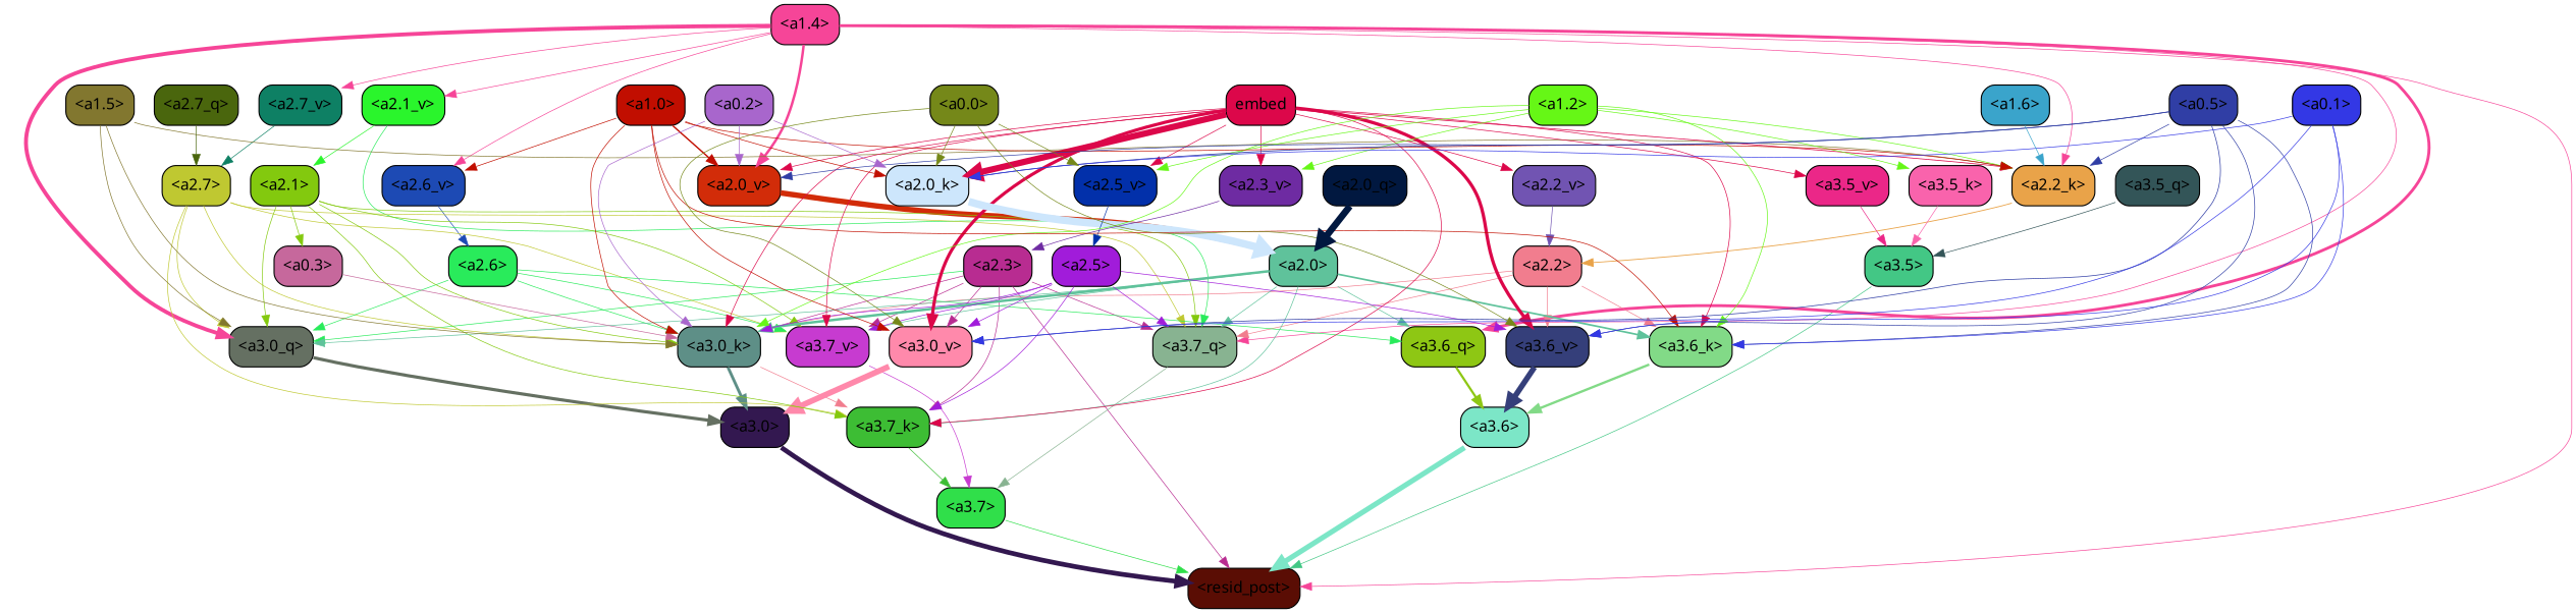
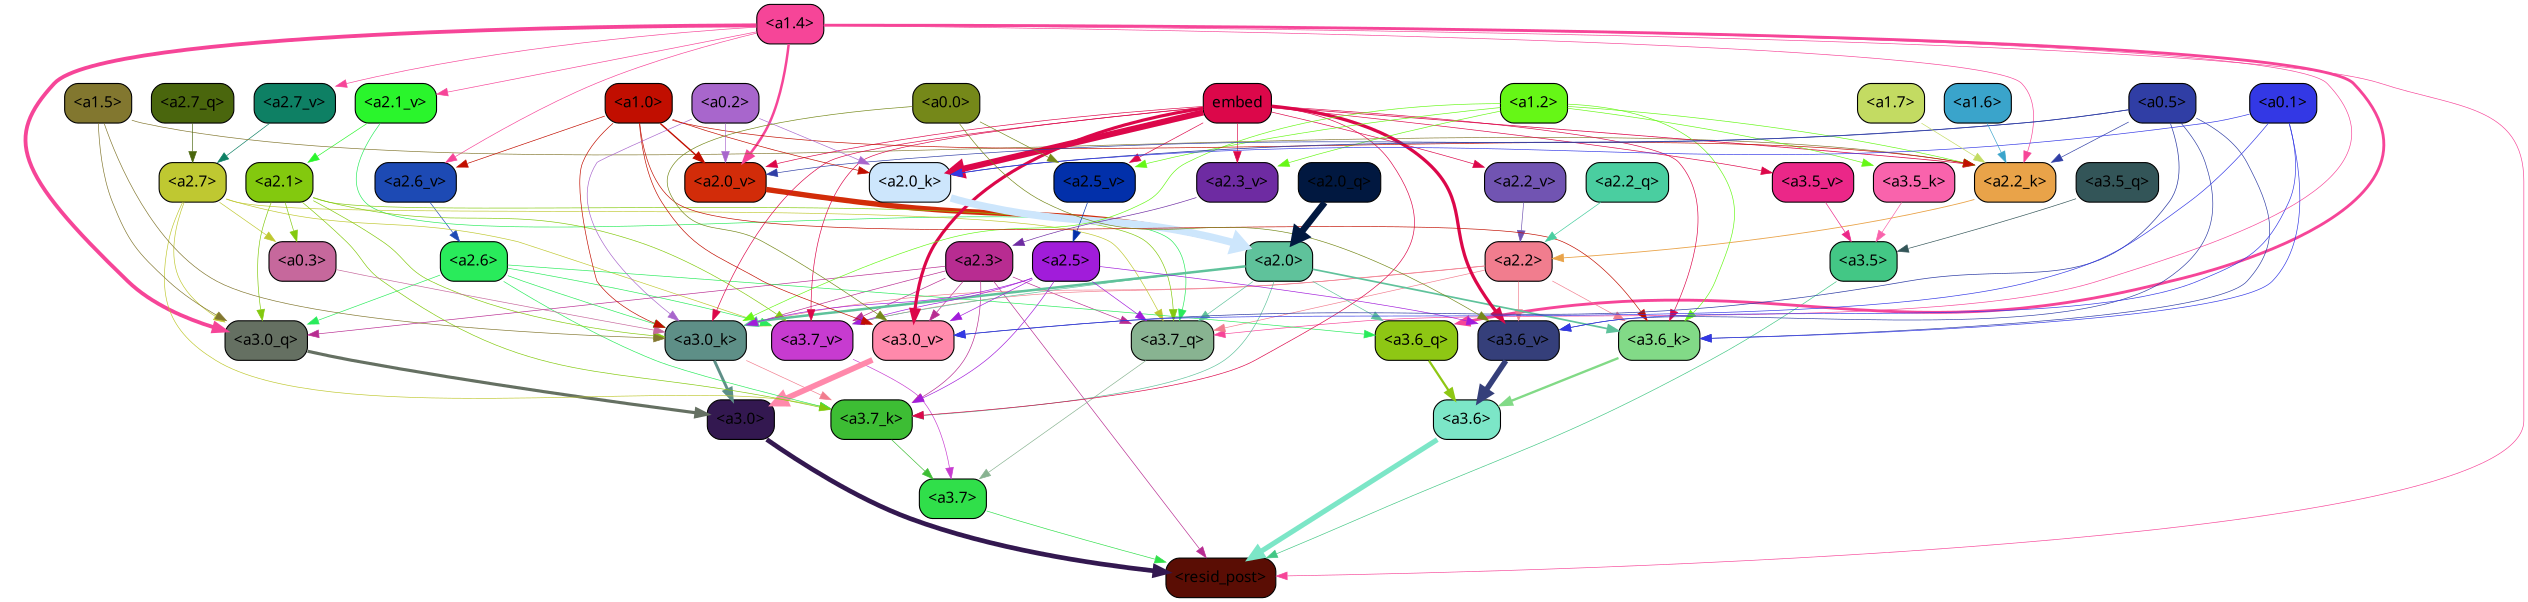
  strict digraph {
    fontname="Noto Sans"
    splines=true
    node [color=black fontname="Noto Sans" shape=box style="filled, rounded"]
    edge [color="#dc074a" fontname="Noto Sans" penwidth=0.6]
    "<a3.7>" [fillcolor="#30df4a"]
    "<resid_post>" [fillcolor="#5a0d04"]
    "<a3.6>" [fillcolor="#7ce6c7"]
    "<a3.5>" [fillcolor="#43c785"]
    "<a3.0>" [fillcolor="#331850"]
    "<a2.3>" [fillcolor="#b82c91"]
    "<a3.7_q>" [fillcolor="#88b391"]
    "<a3.0_q>" [fillcolor="#657062"]
    "<a3.7_k>" [fillcolor="#3dbd34"]
    "<a3.0_k>" [fillcolor="#5e8f87"]
    "<a3.7_v>" [fillcolor="#c73bd0"]
    "<a3.0_v>" [fillcolor="#ff89ab"]
    "<a1.4>" [fillcolor="#f64598"]
    "<a3.6_q>" [fillcolor="#8ec714"]
    "<a2.2_k>" [fillcolor="#e9a349"]
    "<a2.7_v>" [fillcolor="#0e8064"]
    "<a2.6_v>" [fillcolor="#1d4ab4"]
    "<a2.1_v>" [fillcolor="#2af52c"]
    "<a2.0_v>" [fillcolor="#d22c09"]
    "<a2.2>" [fillcolor="#f17d8e"]
    "<a2.7>" [fillcolor="#bfc831"]
    "<a2.6>" [fillcolor="#29eb5b"]
    "<a2.1>" [fillcolor="#83c90e"]
    "<a2.0>" [fillcolor="#5fc29b"]
    "<a3.6_k>" [fillcolor="#82da87"]
    "<a3.6_v>" [fillcolor="#353f7a"]
    "<a0.3>" [fillcolor="#c6689c"]
    "<a3.5_q>" [fillcolor="#335558"]
    "<a3.5_k>" [fillcolor="#f963ac"]
    "<a3.5_v>" [fillcolor="#eb2788"]
    "<a2.5>" [fillcolor="#a11cda"]
    "<a1.5>" [fillcolor="#82772f"]
    embed [fillcolor="#dc074a"]
    "<a2.0_k>" [fillcolor="#cde6fc"]
    "<a2.5_v>" [fillcolor="#0230aa"]
    "<a2.3_v>" [fillcolor="#6e2ba2"]
    "<a2.2_v>" [fillcolor="#7154b2"]
    "<a1.2>" [fillcolor="#66f716"]
    "<a1.0>" [fillcolor="#c10e00"]
    "<a0.5>" [fillcolor="#303ea5"]
    "<a0.1>" [fillcolor="#3338e5"]
    "<a0.2>" [fillcolor="#a866cc"]
    "<a0.0>" [fillcolor="#758819"]
    "<a2.7_q>" [fillcolor="#4a660d"]
+   "<a2.2_q>" [fillcolor="#4acea0"]
    "<a2.0_q>" [fillcolor="#011840"]
+   "<a1.7>" [fillcolor="#c3db62"]
    "<a1.6>" [fillcolor="#3aa4cb"]
    "<a3.7>" -> "<resid_post>" [color="#30df4a"]
    "<a3.6>" -> "<resid_post>" [color="#7ce6c7" penwidth=4.6696330308914185]
    "<a3.5>" -> "<resid_post>" [color="#43c785"]
    "<a3.0>" -> "<resid_post>" [color="#331850" penwidth=4.282557368278503]
    "<a2.3>" -> "<resid_post>" [color="#b82c91"]
    "<a2.3>" -> "<a3.7_q>" [color="#b82c91"]
-   "<a2.3>" -> "<a3.0_q>" [color="#29eb5b"]
+   "<a2.3>" -> "<a3.0_q>" [color="#b82c91"]
    "<a2.3>" -> "<a3.7_k>" [color="#b82c91"]
    "<a2.3>" -> "<a3.0_k>" [color="#b82c91"]
    "<a2.3>" -> "<a3.7_v>" [color="#b82c91"]
    "<a2.3>" -> "<a3.0_v>" [color="#b82c91"]
    "<a3.7_q>" -> "<a3.7>" [color="#88b391"]
    "<a3.0_q>" -> "<a3.0>" [color="#657062" penwidth=2.8638100624084473]
    "<a3.7_k>" -> "<a3.7>" [color="#3dbd34"]
    "<a3.0_k>" -> "<a3.0>" [color="#5e8f87" penwidth=2.6274144649505615]
    "<a3.0_k>" -> "<a3.7_k>" [color="#f17d8e"]
    "<a3.7_v>" -> "<a3.7>" [color="#c73bd0"]
    "<a3.0_v>" -> "<a3.0>" [color="#ff89ab" penwidth=5.188832879066467]
    "<a1.4>" -> "<resid_post>" [color="#f64598"]
    "<a1.4>" -> "<a3.7_q>" [color="#f64598"]
    "<a1.4>" -> "<a3.0_q>" [color="#f64598" penwidth=3.4971605762839317]
    "<a1.4>" -> "<a3.6_q>" [color="#f64598" penwidth=2.6073555648326874]
    "<a1.4>" -> "<a2.2_k>" [color="#f64598"]
    "<a1.4>" -> "<a2.7_v>" [color="#f64598"]
    "<a1.4>" -> "<a2.6_v>" [color="#f64598"]
    "<a1.4>" -> "<a2.1_v>" [color="#f64598"]
    "<a1.4>" -> "<a2.0_v>" [color="#f64598" penwidth=2.268670678138733]
    "<a3.6_q>" -> "<a3.6>" [color="#8ec714" penwidth=2.03758105635643]
    "<a2.2_k>" -> "<a2.2>" [color="#e9a349" penwidth=0.7764816284179688]
    "<a2.7_v>" -> "<a2.7>" [color="#0e8064"]
    "<a2.6_v>" -> "<a2.6>" [color="#1d4ab4"]
    "<a2.1_v>" -> "<a3.7_q>" [color="#29eb5b"]
    "<a2.1_v>" -> "<a2.1>" [color="#2af52c"]
    "<a2.0_v>" -> "<a2.0>" [color="#d22c09" penwidth=4.906715989112854]
    "<a2.2>" -> "<a3.7_q>" [color="#f17d8e"]
    "<a2.2>" -> "<a3.0_k>" [color="#f17d8e"]
+   "<a2.2>" -> "<a3.7_v>" [color="#f17d8e"]
    "<a2.2>" -> "<a3.6_k>" [color="#f17d8e"]
    "<a2.2>" -> "<a3.6_v>" [color="#f17d8e"]
    "<a2.7>" -> "<a3.7_q>" [color="#bfc831"]
    "<a2.7>" -> "<a3.0_q>" [color="#bfc831"]
    "<a2.7>" -> "<a3.7_k>" [color="#bfc831"]
-   "<a2.7>" -> "<a3.0_k>" [color="#bfc831"]
+   "<a2.7>" -> "<a0.3>" [color="#bfc831"]
    "<a2.7>" -> "<a3.7_v>" [color="#bfc831"]
    "<a2.6>" -> "<a3.0_q>" [color="#29eb5b"]
+   "<a2.6>" -> "<a3.7_k>" [color="#29eb5b"]
    "<a2.6>" -> "<a3.0_k>" [color="#29eb5b"]
    "<a2.6>" -> "<a3.7_v>" [color="#29eb5b"]
    "<a2.6>" -> "<a3.6_q>" [color="#29eb5b"]
    "<a2.1>" -> "<a3.7_q>" [color="#83c90e"]
    "<a2.1>" -> "<a3.0_q>" [color="#83c90e"]
    "<a2.1>" -> "<a3.7_k>" [color="#83c90e"]
    "<a2.1>" -> "<a3.0_k>" [color="#83c90e"]
    "<a2.1>" -> "<a3.7_v>" [color="#83c90e"]
    "<a2.1>" -> "<a0.3>" [color="#83c90e"]
    "<a2.0>" -> "<a3.7_q>" [color="#5fc29b"]
-   "<a2.0>" -> "<a3.0_q>" [color="#5fc29b"]
    "<a2.0>" -> "<a3.7_k>" [color="#5fc29b"]
    "<a2.0>" -> "<a3.0_k>" [color="#5fc29b" penwidth=2.270527422428131]
    "<a2.0>" -> "<a3.7_v>" [color="#5fc29b"]
    "<a2.0>" -> "<a3.6_q>" [color="#5fc29b"]
    "<a2.0>" -> "<a3.6_k>" [color="#5fc29b" penwidth=1.5568191409111023]
    "<a3.6_k>" -> "<a3.6>" [color="#82da87" penwidth=2.174198240041733]
    "<a3.6_v>" -> "<a3.6>" [color="#353f7a" penwidth=5.002329230308533]
    "<a0.3>" -> "<a3.0_k>" [color="#c6689c"]
    "<a3.5_q>" -> "<a3.5>" [color="#335558"]
    "<a3.5_k>" -> "<a3.5>" [color="#f963ac"]
    "<a3.5_v>" -> "<a3.5>" [color="#eb2788"]
    "<a2.5>" -> "<a3.7_q>" [color="#a11cda"]
    "<a2.5>" -> "<a3.7_k>" [color="#a11cda"]
    "<a2.5>" -> "<a3.0_k>" [color="#a11cda"]
    "<a2.5>" -> "<a3.7_v>" [color="#a11cda"]
    "<a2.5>" -> "<a3.0_v>" [color="#a11cda"]
    "<a2.5>" -> "<a3.6_v>" [color="#a11cda"]
    "<a1.5>" -> "<a3.0_q>" [color="#82772f"]
    "<a1.5>" -> "<a3.0_k>" [color="#82772f"]
    "<a1.5>" -> "<a2.2_k>" [color="#82772f"]
    embed -> "<a3.7_k>"
    embed -> "<a3.0_k>"
    embed -> "<a3.7_v>"
    embed -> "<a3.0_v>" [penwidth=2.8686431646347046]
    embed -> "<a2.2_k>" [penwidth=0.67606520652771]
    embed -> "<a2.0_v>"
    embed -> "<a3.6_k>"
    embed -> "<a3.6_v>" [penwidth=2.9588699340820312]
    embed -> "<a3.5_v>"
    embed -> "<a2.0_k>" [penwidth=5.615107178688049]
    embed -> "<a2.5_v>"
    embed -> "<a2.3_v>"
    embed -> "<a2.2_v>"
    "<a2.0_k>" -> "<a2.0>" [color="#cde6fc" penwidth=6.773025274276733]
    "<a2.5_v>" -> "<a2.5>" [color="#0230aa"]
    "<a2.3_v>" -> "<a2.3>" [color="#6e2ba2"]
    "<a2.2_v>" -> "<a2.2>" [color="#7154b2"]
    "<a1.2>" -> "<a3.0_k>" [color="#66f716"]
    "<a1.2>" -> "<a2.2_k>" [color="#66f716"]
    "<a1.2>" -> "<a3.6_k>" [color="#66f716"]
    "<a1.2>" -> "<a3.5_k>" [color="#66f716"]
    "<a1.2>" -> "<a2.5_v>" [color="#66f716"]
    "<a1.2>" -> "<a2.3_v>" [color="#66f716"]
    "<a1.0>" -> "<a3.0_k>" [color="#c10e00"]
    "<a1.0>" -> "<a3.0_v>" [color="#c10e00"]
    "<a1.0>" -> "<a2.2_k>" [color="#c10e00"]
    "<a1.0>" -> "<a2.6_v>" [color="#c10e00"]
    "<a1.0>" -> "<a2.0_v>" [color="#c10e00" penwidth=1.27996826171875]
    "<a1.0>" -> "<a3.6_k>" [color="#c10e00"]
    "<a1.0>" -> "<a2.0_k>" [color="#c10e00"]
    "<a0.5>" -> "<a3.0_v>" [color="#303ea5" penwidth=0.6421224474906921]
    "<a0.5>" -> "<a2.2_k>" [color="#303ea5"]
    "<a0.5>" -> "<a2.0_v>" [color="#303ea5"]
    "<a0.5>" -> "<a3.6_k>" [color="#303ea5"]
    "<a0.5>" -> "<a3.6_v>" [color="#303ea5"]
    "<a0.5>" -> "<a2.0_k>" [color="#303ea5" penwidth=0.7151575088500977]
    "<a0.1>" -> "<a3.0_v>" [color="#3338e5"]
    "<a0.1>" -> "<a3.6_k>" [color="#3338e5"]
    "<a0.1>" -> "<a3.6_v>" [color="#3338e5"]
    "<a0.1>" -> "<a2.0_k>" [color="#3338e5"]
    "<a0.2>" -> "<a3.0_k>" [color="#a866cc"]
    "<a0.2>" -> "<a2.0_v>" [color="#a866cc"]
    "<a0.2>" -> "<a2.0_k>" [color="#a866cc"]
    "<a0.0>" -> "<a3.0_v>" [color="#758819"]
    "<a0.0>" -> "<a3.6_v>" [color="#758819"]
-   "<a0.0>" -> "<a2.0_k>" [color="#758819"]
    "<a0.0>" -> "<a2.5_v>" [color="#758819"]
    "<a2.7_q>" -> "<a2.7>" [color="#4a660d"]
+   "<a2.2_q>" -> "<a2.2>" [color="#4acea0" penwidth=0.6340763568878174]
    "<a2.0_q>" -> "<a2.0>" [color="#011840" penwidth=6.0160088539123535]
+   "<a1.7>" -> "<a2.2_k>" [color="#c3db62"]
    "<a1.6>" -> "<a2.2_k>" [color="#3aa4cb"]
  }
